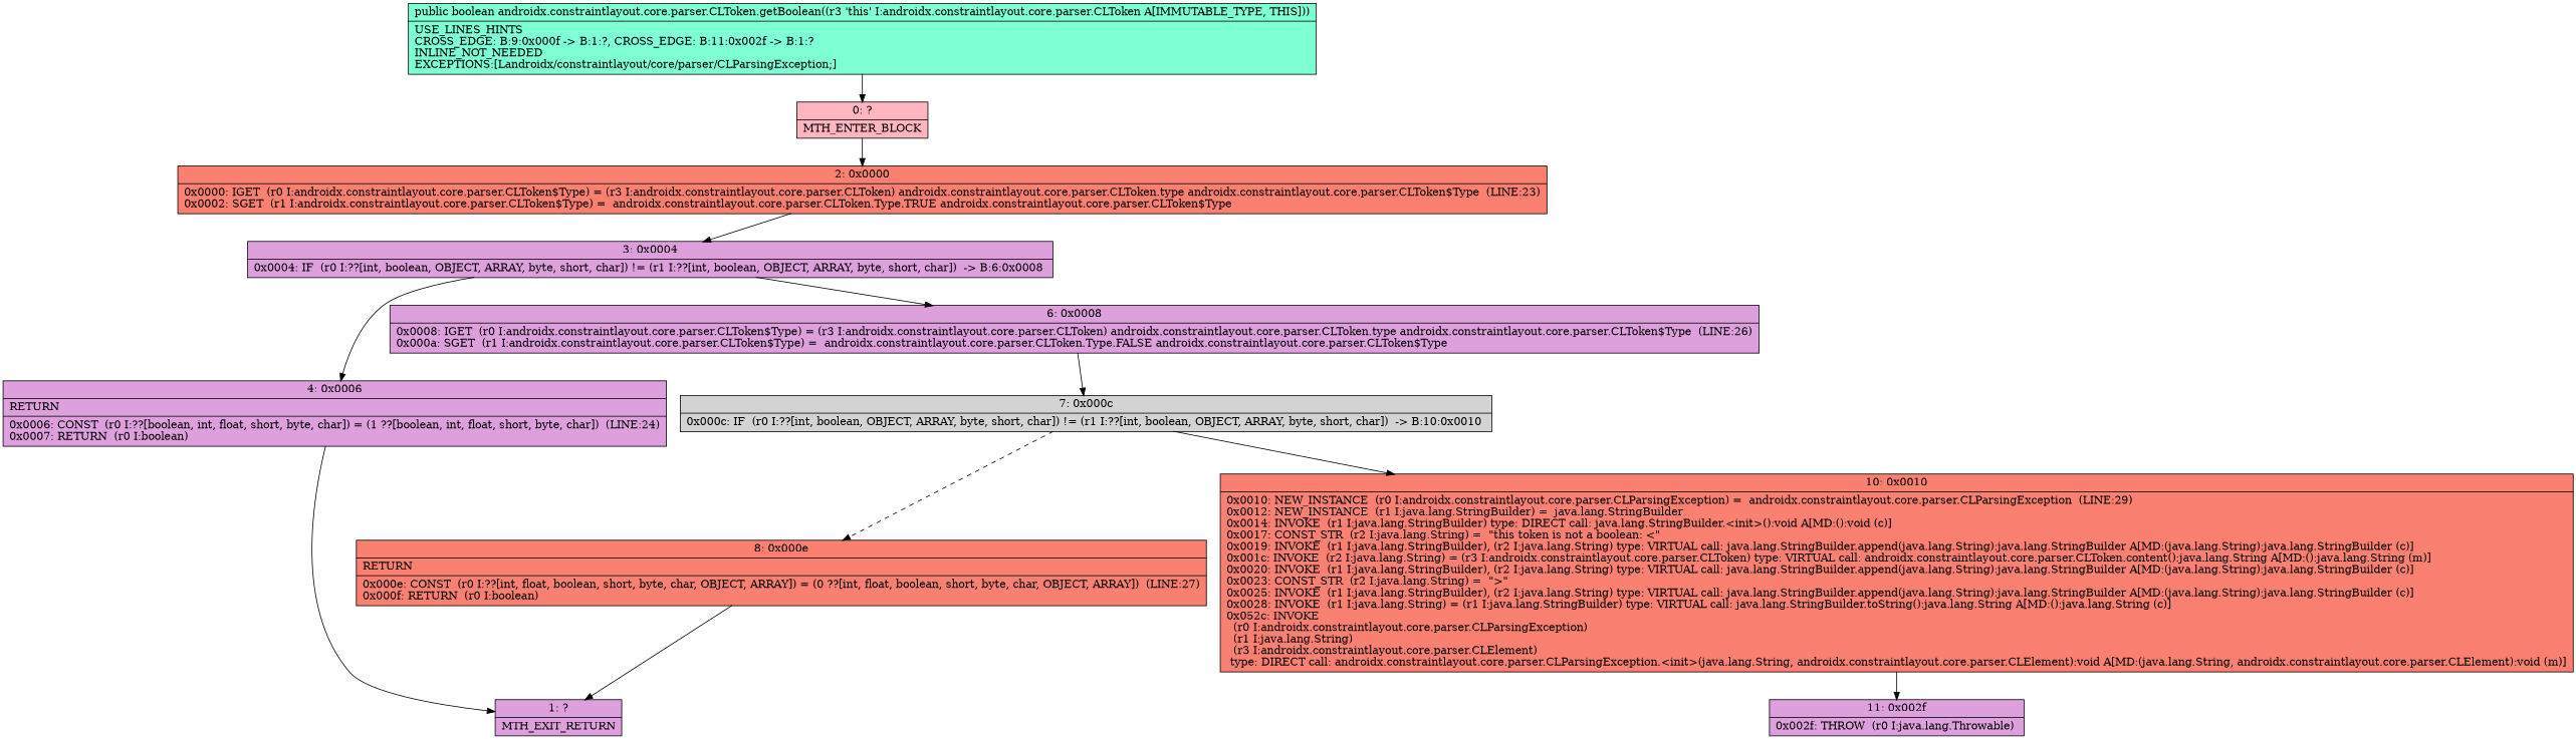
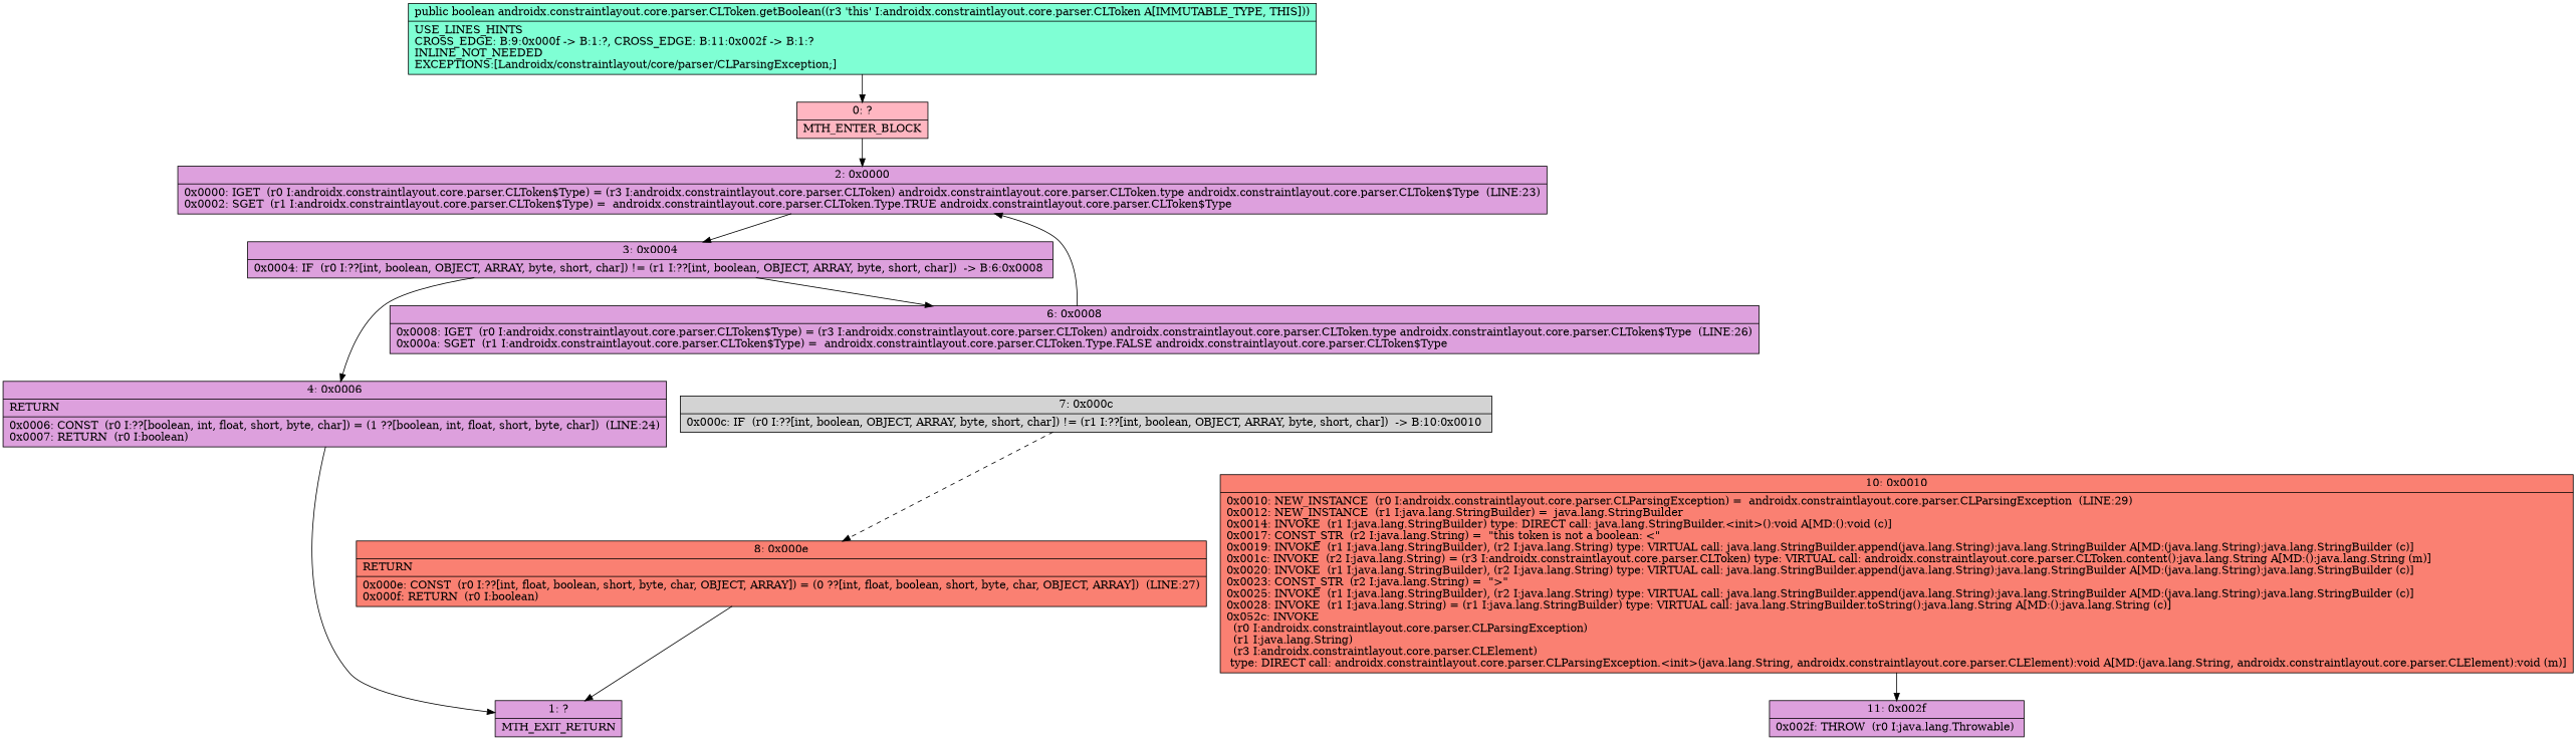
  digraph {
    node [fillcolor=plum shape=record style=filled]
    n1 [fillcolor=lightpink label="{0\:\ ?|MTH_ENTER_BLOCK\l}"]
-   n2 [fillcolor=salmon label="{2\:\ 0x0000|0x0000: IGET  (r0 I:androidx.constraintlayout.core.parser.CLToken$Type) = (r3 I:androidx.constraintlayout.core.parser.CLToken) androidx.constraintlayout.core.parser.CLToken.type androidx.constraintlayout.core.parser.CLToken$Type  (LINE:23)\l0x0002: SGET  (r1 I:androidx.constraintlayout.core.parser.CLToken$Type) =  androidx.constraintlayout.core.parser.CLToken.Type.TRUE androidx.constraintlayout.core.parser.CLToken$Type \l}"]
+   n2 [label="{2\:\ 0x0000|0x0000: IGET  (r0 I:androidx.constraintlayout.core.parser.CLToken$Type) = (r3 I:androidx.constraintlayout.core.parser.CLToken) androidx.constraintlayout.core.parser.CLToken.type androidx.constraintlayout.core.parser.CLToken$Type  (LINE:23)\l0x0002: SGET  (r1 I:androidx.constraintlayout.core.parser.CLToken$Type) =  androidx.constraintlayout.core.parser.CLToken.Type.TRUE androidx.constraintlayout.core.parser.CLToken$Type \l}"]
    n3 [label="{3\:\ 0x0004|0x0004: IF  (r0 I:??[int, boolean, OBJECT, ARRAY, byte, short, char]) != (r1 I:??[int, boolean, OBJECT, ARRAY, byte, short, char])  \-\> B:6:0x0008 \l}"]
    n4 [label="{4\:\ 0x0006|RETURN\l|0x0006: CONST  (r0 I:??[boolean, int, float, short, byte, char]) = (1 ??[boolean, int, float, short, byte, char])  (LINE:24)\l0x0007: RETURN  (r0 I:boolean) \l}"]
    n5 [label="{6\:\ 0x0008|0x0008: IGET  (r0 I:androidx.constraintlayout.core.parser.CLToken$Type) = (r3 I:androidx.constraintlayout.core.parser.CLToken) androidx.constraintlayout.core.parser.CLToken.type androidx.constraintlayout.core.parser.CLToken$Type  (LINE:26)\l0x000a: SGET  (r1 I:androidx.constraintlayout.core.parser.CLToken$Type) =  androidx.constraintlayout.core.parser.CLToken.Type.FALSE androidx.constraintlayout.core.parser.CLToken$Type \l}"]
    n6 [label="{1\:\ ?|MTH_EXIT_RETURN\l}"]
    n7 [fillcolor=lightgrey label="{7\:\ 0x000c|0x000c: IF  (r0 I:??[int, boolean, OBJECT, ARRAY, byte, short, char]) != (r1 I:??[int, boolean, OBJECT, ARRAY, byte, short, char])  \-\> B:10:0x0010 \l}"]
    n8 [fillcolor=salmon label="{8\:\ 0x000e|RETURN\l|0x000e: CONST  (r0 I:??[int, float, boolean, short, byte, char, OBJECT, ARRAY]) = (0 ??[int, float, boolean, short, byte, char, OBJECT, ARRAY])  (LINE:27)\l0x000f: RETURN  (r0 I:boolean) \l}"]
    n9 [fillcolor=salmon label="{10\:\ 0x0010|0x0010: NEW_INSTANCE  (r0 I:androidx.constraintlayout.core.parser.CLParsingException) =  androidx.constraintlayout.core.parser.CLParsingException  (LINE:29)\l0x0012: NEW_INSTANCE  (r1 I:java.lang.StringBuilder) =  java.lang.StringBuilder \l0x0014: INVOKE  (r1 I:java.lang.StringBuilder) type: DIRECT call: java.lang.StringBuilder.\<init\>():void A[MD:():void (c)]\l0x0017: CONST_STR  (r2 I:java.lang.String) =  \"this token is not a boolean: \<\" \l0x0019: INVOKE  (r1 I:java.lang.StringBuilder), (r2 I:java.lang.String) type: VIRTUAL call: java.lang.StringBuilder.append(java.lang.String):java.lang.StringBuilder A[MD:(java.lang.String):java.lang.StringBuilder (c)]\l0x001c: INVOKE  (r2 I:java.lang.String) = (r3 I:androidx.constraintlayout.core.parser.CLToken) type: VIRTUAL call: androidx.constraintlayout.core.parser.CLToken.content():java.lang.String A[MD:():java.lang.String (m)]\l0x0020: INVOKE  (r1 I:java.lang.StringBuilder), (r2 I:java.lang.String) type: VIRTUAL call: java.lang.StringBuilder.append(java.lang.String):java.lang.StringBuilder A[MD:(java.lang.String):java.lang.StringBuilder (c)]\l0x0023: CONST_STR  (r2 I:java.lang.String) =  \"\>\" \l0x0025: INVOKE  (r1 I:java.lang.StringBuilder), (r2 I:java.lang.String) type: VIRTUAL call: java.lang.StringBuilder.append(java.lang.String):java.lang.StringBuilder A[MD:(java.lang.String):java.lang.StringBuilder (c)]\l0x0028: INVOKE  (r1 I:java.lang.String) = (r1 I:java.lang.StringBuilder) type: VIRTUAL call: java.lang.StringBuilder.toString():java.lang.String A[MD:():java.lang.String (c)]\l0x052c: INVOKE  \l  (r0 I:androidx.constraintlayout.core.parser.CLParsingException)\l  (r1 I:java.lang.String)\l  (r3 I:androidx.constraintlayout.core.parser.CLElement)\l type: DIRECT call: androidx.constraintlayout.core.parser.CLParsingException.\<init\>(java.lang.String, androidx.constraintlayout.core.parser.CLElement):void A[MD:(java.lang.String, androidx.constraintlayout.core.parser.CLElement):void (m)]\l}"]
    n10 [label="{11\:\ 0x002f|0x002f: THROW  (r0 I:java.lang.Throwable) \l}"]
    n11 [fillcolor=aquamarine label="{public boolean androidx.constraintlayout.core.parser.CLToken.getBoolean((r3 'this' I:androidx.constraintlayout.core.parser.CLToken A[IMMUTABLE_TYPE, THIS]))  | USE_LINES_HINTS\lCROSS_EDGE: B:9:0x000f \-\> B:1:?, CROSS_EDGE: B:11:0x002f \-\> B:1:?\lINLINE_NOT_NEEDED\lEXCEPTIONS:[Landroidx\/constraintlayout\/core\/parser\/CLParsingException;]\l}"]
    n1 -> n2
    n2 -> n3
    n3 -> n4 [style=solid]
    n3 -> n5
    n4 -> n6
-   n5 -> n7
+   n5 -> n2
    n7 -> n8 [style=dashed]
-   n7 -> n9
    n8 -> n6
    n9 -> n10
    n11 -> n1
  }
